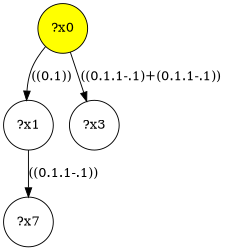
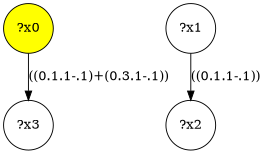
  digraph {
    node [shape=circle]
    n1 [fillcolor=yellow label="?x0" style="filled,"]
    n2 [label="?x1"]
    n3 [label="?x3"]
-   n4 [label="?x7"]
-   n1 -> n2 [label="((0.1))"]
-   n1 -> n3 [label="((0.1.1-.1)+(0.1.1-.1))"]
+   n4 [label="?x2"]
+   n1 -> n3 [label="((0.1.1-.1)+(0.3.1-.1))"]
    n2 -> n4 [label="((0.1.1-.1))"]
  }
